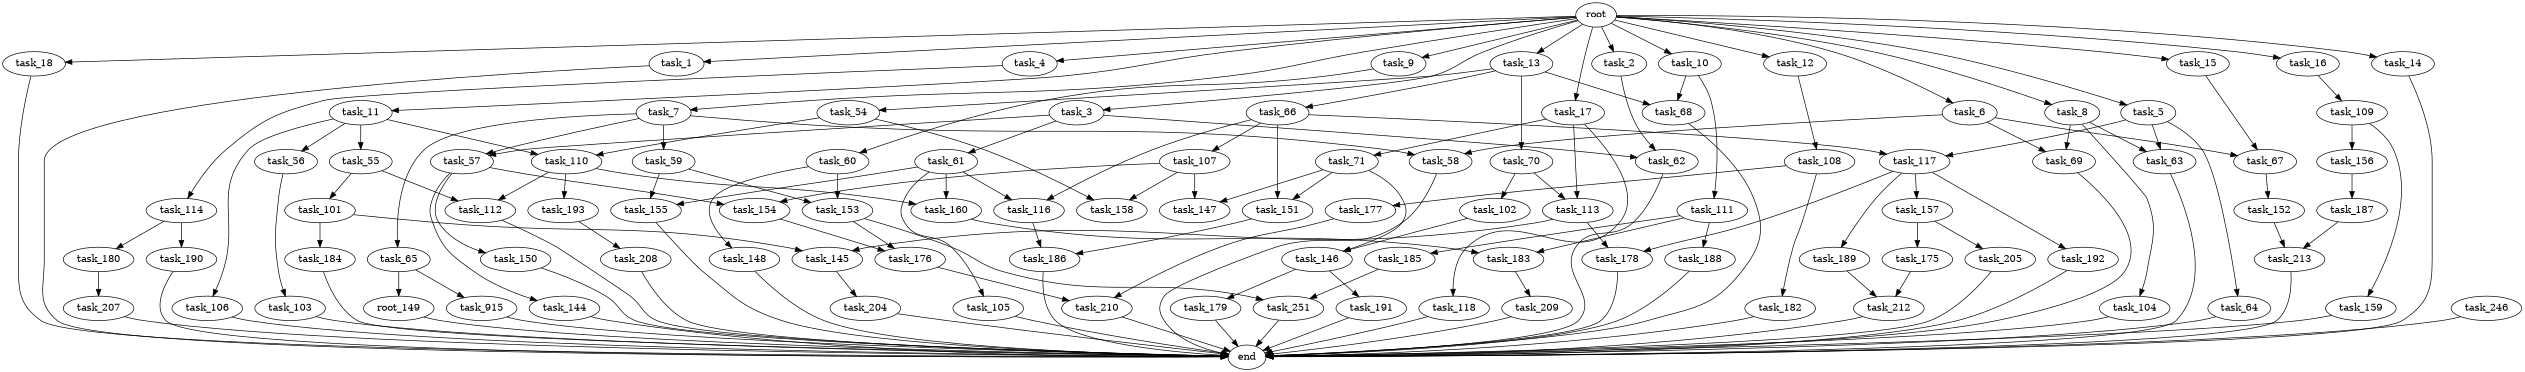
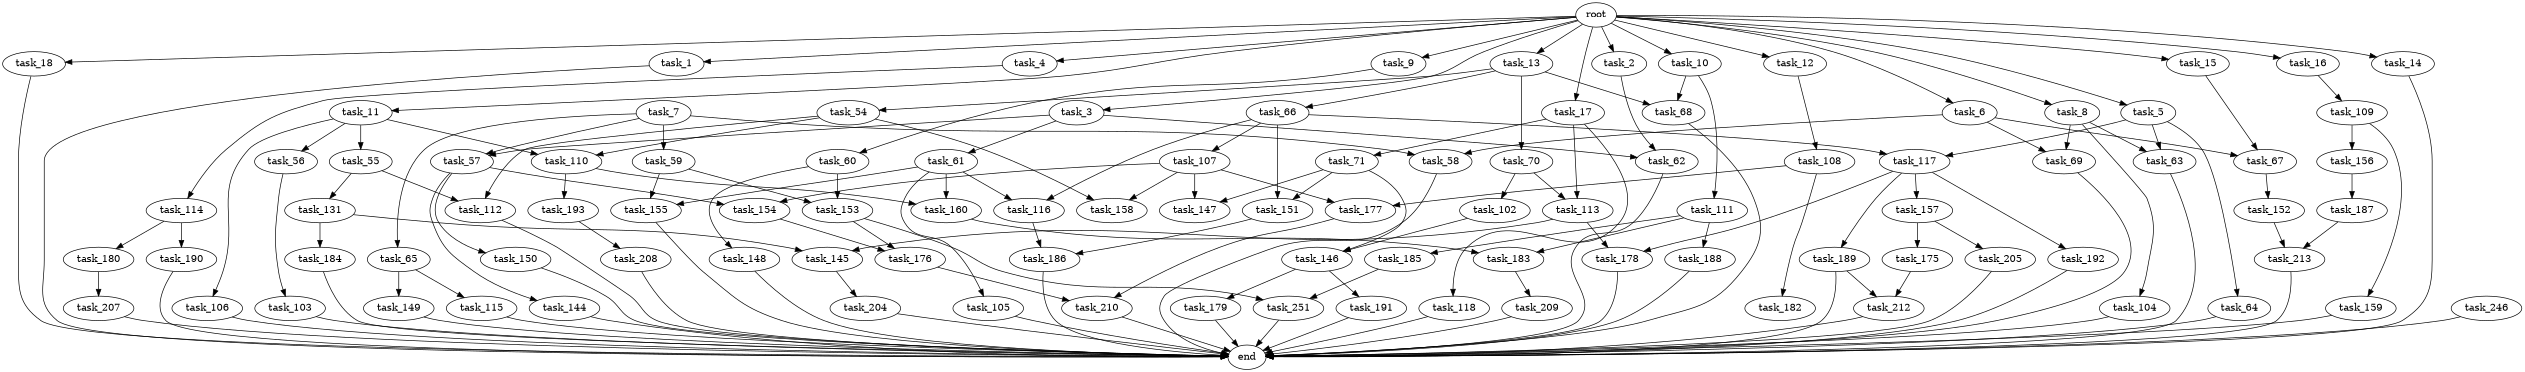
  digraph {
    task_116
    task_186
    end
    task_105
    task_58
    task_15
    task_67
    task_152
    task_55
    task_112
-   task_101
+   task_101 [label=task_131]
    task_184
    task_145
    task_102
    task_146
    task_191
    task_179
    task_212
    task_207
    task_153
    task_176
    n22 [label=task_251]
    task_210
    task_7
    task_59
    task_65
    task_57
    task_155
-   task_115 [label=task_915]
-   task_149 [label=root_149]
+   task_115
+   task_149
    task_154
    task_150
    task_144
    task_104
    task_17
    task_118
    task_71
    task_113
    task_147
    task_151
    task_178
    task_183
    task_209
    task_106
    task_204
    task_117
    task_157
    task_189
    task_192
    task_175
    task_205
    task_9
    task_60
    task_148
    task_56
    task_103
    n57 [label=task_246]
    task_185
    task_64
    task_18
    task_188
    task_63
    task_68
    task_160
    task_190
    task_54
    task_158
    task_110
    task_193
    task_61
    task_156
    task_187
    task_213
    task_1
    task_159
    task_109
    task_69
    task_180
    task_62
    task_66
    task_107
    task_177
    task_11
    task_4
    task_114
    task_10
    task_111
    task_208
    task_8
    task_70
    task_14
    task_12
    task_108
    task_182
    task_13
    task_3
    task_6
    task_2
    root
    task_16
    task_5
    task_116 -> task_186
    task_186 -> end
    task_105 -> end
    task_58 -> end
    task_15 -> task_67
    task_67 -> task_152
    task_152 -> task_213
    task_55 -> task_112
    task_55 -> task_101
    task_112 -> end
    task_101 -> task_184
    task_101 -> task_145
    task_184 -> end
    task_145 -> task_204
    task_102 -> task_146
    task_146 -> task_191
    task_146 -> task_179
    task_191 -> end
    task_179 -> end
    task_212 -> end
    task_207 -> end
    task_153 -> task_176
    task_153 -> n22
    task_176 -> task_210
    n22 -> end
    task_210 -> end
    task_7 -> task_58
    task_7 -> task_59
    task_7 -> task_65
    task_7 -> task_57
    task_59 -> task_153
    task_59 -> task_155
    task_65 -> task_115
    task_65 -> task_149
    task_57 -> task_154
    task_57 -> task_150
    task_57 -> task_144
    task_155 -> end
    task_115 -> end
    task_149 -> end
    task_154 -> task_176
    task_150 -> end
    task_144 -> end
    task_104 -> end
    task_17 -> task_118
    task_17 -> task_71
    task_17 -> task_113
    task_118 -> end
    task_71 -> task_146
    task_71 -> task_147
    task_71 -> task_151
    task_113 -> task_145
    task_113 -> task_178
    task_151 -> task_186
    task_178 -> end
    task_183 -> task_209
    task_209 -> end
    task_106 -> end
    task_204 -> end
    task_117 -> task_178
    task_117 -> task_157
    task_117 -> task_189
    task_117 -> task_192
    task_157 -> task_175
    task_157 -> task_205
    task_189 -> task_212
    task_192 -> end
    task_175 -> task_212
    task_205 -> end
    task_9 -> task_60
    task_60 -> task_153
    task_60 -> task_148
    task_148 -> end
    task_56 -> task_103
    task_103 -> end
    n57 -> end
    task_185 -> n22
    task_64 -> end
    task_18 -> end
    task_188 -> end
    task_63 -> end
    task_68 -> end
    task_160 -> task_183
    task_190 -> end
-   task_110 -> task_112
+   task_54 -> task_112
    task_54 -> task_158
    task_54 -> task_110
    task_110 -> task_160
    task_110 -> task_193
    task_193 -> task_208
    task_61 -> task_116
    task_61 -> task_105
    task_61 -> task_155
    task_61 -> task_160
    task_156 -> task_187
    task_187 -> task_213
    task_213 -> end
    task_1 -> end
    task_159 -> end
    task_109 -> task_156
    task_109 -> task_159
    task_69 -> end
    task_180 -> task_207
    task_62 -> end
    task_66 -> task_116
    task_66 -> task_151
    task_66 -> task_117
    task_66 -> task_107
    task_107 -> task_154
    task_107 -> task_147
    task_107 -> task_158
+   task_107 -> task_177
    task_177 -> task_210
    task_11 -> task_55
    task_11 -> task_106
    task_11 -> task_56
    task_11 -> task_110
    task_4 -> task_114
    task_114 -> task_190
    task_114 -> task_180
    task_10 -> task_68
    task_10 -> task_111
    task_111 -> task_183
    task_111 -> task_185
    task_111 -> task_188
    task_208 -> end
    task_8 -> task_104
    task_8 -> task_63
    task_8 -> task_69
    task_70 -> task_102
    task_70 -> task_113
    task_14 -> end
    task_12 -> task_108
    task_108 -> task_177
    task_108 -> task_182
-   task_182 -> end
+   task_189 -> end
    task_13 -> task_68
    task_13 -> task_54
    task_13 -> task_66
    task_13 -> task_70
    task_3 -> task_57
    task_3 -> task_61
    task_3 -> task_62
    task_6 -> task_58
    task_6 -> task_67
    task_6 -> task_69
    task_2 -> task_62
    root -> task_15
-   root -> task_7
    root -> task_17
    root -> task_9
    root -> task_18
    root -> task_1
    root -> task_11
    root -> task_4
    root -> task_10
    root -> task_8
    root -> task_14
    root -> task_12
    root -> task_13
    root -> task_3
    root -> task_6
    root -> task_2
    root -> task_16
    root -> task_5
    task_16 -> task_109
    task_5 -> task_117
    task_5 -> task_64
    task_5 -> task_63
  }
